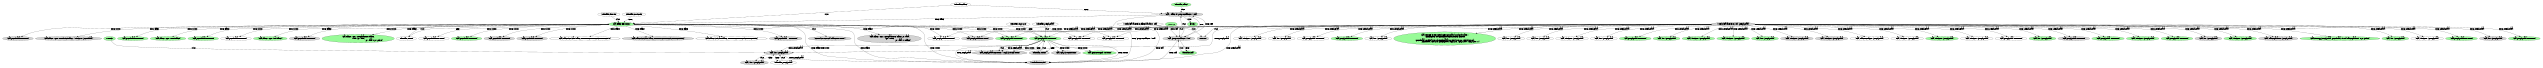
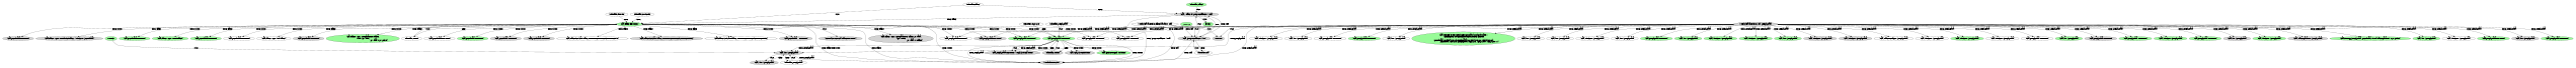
  digraph {
    node [fillcolor=palegreen style=filled]
    edge [arrowhead=box]
    n1 [fillcolor=lightgrey label="(Call,(int *)pReplyData)"]
    n2 [fillcolor=lightgrey label="(Call,*(int *)pReplyData)"]
    n3 [fillcolor=lightgrey label="(MethodReturn,int)"]
    n4 [fillcolor=white label="(Identifier,pReplyData)"]
    n5 [label="(Call,pReplyData == NULL)"]
    n6 [fillcolor=lightgrey label="(Call,pReplyData == NULL || replySize == NULL)"]
    n7 [fillcolor=lightgrey label="(Identifier,NULL)"]
    n8 [fillcolor=lightgrey label="(Call,replySize == NULL)"]
    n9 [label="(Call,gPcmDumpFh != NULL)"]
    n10 [fillcolor=lightgrey label="(MethodParameterIn,void *pReplyData)"]
    n11 [label="(Call,pReplyData == NULL)"]
    n12 [fillcolor=lightgrey label="(Call,(int *)pReplyData)"]
    n13 [label="(Call,(uint32_t *)pReplyData)"]
    n14 [fillcolor=lightgrey label="(Call,(effect_param_t *)pReplyData)"]
    n15 [label="(Call,memcpy(pReplyData, pCmdData, sizeof(effect_param_t) + p->psize))"]
    n16 [label="(Call,(int *)pReplyData)"]
    n17 [fillcolor=white label="(Call,(uint32_t *)pReplyData)"]
    n18 [label="(Call,pReplyData == NULL)"]
    n19 [fillcolor=lightgrey label="(Call,(int *)pReplyData)"]
    n20 [label="(Call,pReplyData == NULL)"]
    n21 [fillcolor=white label="(Call,pReplyData == NULL)"]
    n22 [fillcolor=white label="(Call,(uint32_t *)pReplyData)"]
    n23 [fillcolor=white label="(Call,(int *)pReplyData)"]
    n24 [fillcolor=white label="(Call,pReplyData == NULL)"]
    n25 [label="(Call,pReplyData == NULL)"]
    n26 [fillcolor=white label="(Call,(int *)pReplyData)"]
    n27 [label="(Call,ALOGE(\"PreProcessingFx_Command cmdCode Case: \"\n \"EFFECT_CMD_SET_FEATURE_CONFIG: ERROR\n\"\n \"pCmdData %p cmdSize %d pReplyData %p replySize %p *replySize %d\",\n                        pCmdData, cmdSize, pReplyData, replySize, replySize ? *replySize : -1))"]
    n28 [fillcolor=white label="(Call,(int *)pReplyData)"]
    n29 [fillcolor=white label="(Call,(int *)pReplyData)"]
    n30 [fillcolor=white label="(Call,pReplyData == NULL)"]
    n31 [fillcolor=white label="(Call,(uint32_t *)pReplyData)"]
    n32 [fillcolor=white label="(Call,(int *)pReplyData)"]
    n33 [fillcolor=white label="(Call,pReplyData == NULL)"]
    n34 [label="(Call,pReplyData == NULL)"]
    n35 [label="(Call,(int *)pReplyData)"]
    n36 [label="(Call,(uint32_t *)pReplyData)"]
    n37 [fillcolor=lightgrey label="(Call,pReplyData == NULL)"]
    n38 [label="(Call,(uint32_t *)pReplyData)"]
    n39 [label="(Call,(int *)pReplyData)"]
    n40 [label="(Call,pReplyData == NULL)"]
    n41 [fillcolor=lightgrey label="(Call,(uint32_t *)pReplyData)"]
    n42 [fillcolor=lightgrey label="(Call,(uint32_t *)pReplyData)"]
    n43 [fillcolor=white label="(Call,(effect_config_t *)pReplyData)"]
    n44 [fillcolor=white label="(Call,(uint32_t *)pReplyData)"]
    n45 [label="(Call,(uint32_t *)pReplyData)"]
    n46 [fillcolor=white label="(Call,(uint32_t *)pReplyData)"]
    n47 [fillcolor=white label="(Call,pReplyData == NULL)"]
    n48 [label="(Call,(int *)pReplyData)"]
    n49 [fillcolor=lightgrey label="(Call,pReplyData == NULL)"]
    n50 [label="(Call,pReplyData  == NULL)"]
    n51 [label="(Call,(uint32_t *)pReplyData)"]
    1000100 [fillcolor=lightgrey]
    n53 [label="(Call,effect == NULL)"]
    n54 [fillcolor=lightgrey label="(ControlStructure,if (effect == NULL))"]
    n55 [fillcolor=lightgrey label="(Call,effect->ops->get_parameter(effect, p->data,\n &p->vsize,\n                                                       p->data + voffset))"]
    n56 [fillcolor=lightgrey label="(Call,pCmdData == NULL)"]
    n57 [fillcolor=lightgrey label="(Call,effect->ops->set_device(effect, *(uint32_t *)pCmdData))"]
    n58 [label="(Call,pCmdData == NULL)"]
    n59 [label="(Call,effect->ops->reset(effect))"]
    n60 [label="(Call,pCmdData == NULL)"]
    n61 [fillcolor=white label="(Call,pCmdData == NULL)"]
-   n62 [label="(Call,effect->ops->init(effect))"]
+   n62 [fillcolor=white label="(Call,effect->ops->init(effect))"]
    n63 [fillcolor=lightgrey label="(Call,pCmdData == NULL)"]
    n64 [label="(Call,effect->ops->set_parameter(effect,\n (void *)p->data,\n                                                                p->data + p->psize))"]
    n65 [fillcolor=white label="(Identifier,NULL)"]
    n66 [fillcolor=white label="(Call,pCmdData == NULL)"]
    n67 [label="(Call,pCmdData == NULL)"]
    n68 [fillcolor=lightgrey label="(Call,pCmdData == NULL)"]
    n69 [fillcolor=lightgrey label="(Call,pCmdData == NULL)"]
    n70 [fillcolor=white label="(Call,Effect_SetState(effect, PREPROC_EFFECT_STATE_ACTIVE))"]
    n71 [fillcolor=lightgrey label="(Call,Effect_SetState(effect, PREPROC_EFFECT_STATE_CONFIG))"]
    n72 [fillcolor=white label="(Call,Effect_SetState(effect, PREPROC_EFFECT_STATE_CONFIG))"]
    n73 [fillcolor=lightgrey label="(Call,pCmdData    == NULL)"]
    n74 [fillcolor=lightgrey label="(Call,* effect = (preproc_effect_t *) self)"]
    n75 [fillcolor=lightgrey label="(Call,(preproc_effect_t *) int)"]
    n76 [label="(Block,)"]
-   n77 [label="(Identifier,self)"]
+   n77 [fillcolor=white label="(Identifier,self)"]
    n78 [fillcolor=white label="(MethodParameterIn,effect_handle_t  self)"]
    n79 [fillcolor=white label="(Identifier,cmdCode)"]
    n80 [fillcolor=white label="(Identifier,effect)"]
    n81 [fillcolor=white label="(Identifier,EINVAL)"]
    n82 [label="(Identifier,effect)"]
    n83 [fillcolor=white label="(Identifier,pReplyData)"]
    n84 [fillcolor=white label="(Identifier,replySize)"]
    n85 [label=1100837]
    1000112
    n1 -> n2 [label="AST: "]
    n1 -> n3 [arrowhead=diamond label="DDG: pReplyData"]
    n1 -> n4 [label="CFG: "]
    n2 -> n1 [arrowhead=diamond label="CFG: "]
    n4 -> n1 [arrowhead=diamond label="AST: "]
    n5 -> n1 [label="DDG: pReplyData"]
    n5 -> n3 [arrowhead=diamond label="DDG: pReplyData"]
    n5 -> n3 [arrowhead=diamond label="DDG: NULL"]
    n5 -> n6 [label="AST: "]
    n5 -> n6 [label="DDG: pReplyData"]
    n5 -> n6 [label="DDG: NULL"]
    n5 -> n7 [label="CFG: "]
    n5 -> n8 [label="DDG: NULL"]
    n5 -> n9 [arrowhead=diamond label="DDG: NULL"]
    n6 -> n5 [label="CFG: "]
    n7 -> n5 [arrowhead=diamond label="AST: "]
    n10 -> n1 [arrowhead=diamond label="DDG: pReplyData"]
    n10 -> n3 [label="DDG: pReplyData"]
    n10 -> n5 [arrowhead=diamond label="DDG: pReplyData"]
    n10 -> n11 [arrowhead=diamond label="DDG: pReplyData"]
    n10 -> n12 [label="DDG: pReplyData"]
    n10 -> n13 [label="DDG: pReplyData"]
    n10 -> n14 [arrowhead=diamond label="DDG: pReplyData"]
    n10 -> n15 [arrowhead=diamond label="DDG: pReplyData"]
    n10 -> n16 [arrowhead=diamond label="DDG: pReplyData"]
    n10 -> n17 [label="DDG: pReplyData"]
    n10 -> n18 [label="DDG: pReplyData"]
    n10 -> n19 [label="DDG: pReplyData"]
    n10 -> n20 [label="DDG: pReplyData"]
    n10 -> n21 [label="DDG: pReplyData"]
    n10 -> n22 [arrowhead=diamond label="DDG: pReplyData"]
    n10 -> n23 [arrowhead=diamond label="DDG: pReplyData"]
    n10 -> n24 [arrowhead=diamond label="DDG: pReplyData"]
    n10 -> n25 [arrowhead=diamond label="DDG: pReplyData"]
    n10 -> n26 [label="DDG: pReplyData"]
    n10 -> n27 [arrowhead=diamond label="DDG: pReplyData"]
    n10 -> n28 [arrowhead=diamond label="DDG: pReplyData"]
    n10 -> n29 [arrowhead=diamond label="DDG: pReplyData"]
    n10 -> n30 [arrowhead=diamond label="DDG: pReplyData"]
    n10 -> n31 [label="DDG: pReplyData"]
    n10 -> n32 [arrowhead=diamond label="DDG: pReplyData"]
    n10 -> n33 [label="DDG: pReplyData"]
    n10 -> n34 [arrowhead=diamond label="DDG: pReplyData"]
    n10 -> n35 [arrowhead=diamond label="DDG: pReplyData"]
    n10 -> n36 [arrowhead=diamond label="DDG: pReplyData"]
    n10 -> n37 [arrowhead=diamond label="DDG: pReplyData"]
    n10 -> n38 [arrowhead=diamond label="DDG: pReplyData"]
    n10 -> n39 [arrowhead=diamond label="DDG: pReplyData"]
    n10 -> n40 [arrowhead=diamond label="DDG: pReplyData"]
    n10 -> n41 [arrowhead=diamond label="DDG: pReplyData"]
    n10 -> n42 [label="DDG: pReplyData"]
    n10 -> n43 [label="DDG: pReplyData"]
    n10 -> n44 [label="DDG: pReplyData"]
    n10 -> n45 [label="DDG: pReplyData"]
    n10 -> n46 [arrowhead=diamond label="DDG: pReplyData"]
    n10 -> n47 [label="DDG: pReplyData"]
    n10 -> n48 [label="DDG: pReplyData"]
    n10 -> n49 [label="DDG: pReplyData"]
    n10 -> n50 [label="DDG: pReplyData"]
    n10 -> n51 [label="DDG: pReplyData"]
    n10 -> 1000100 [arrowhead=diamond label="AST: "]
    n53 -> n3 [arrowhead=diamond label="DDG: effect == NULL"]
    n53 -> n3 [label="DDG: effect"]
    n53 -> n3 [label="DDG: NULL"]
    n53 -> n5 [arrowhead=diamond label="DDG: NULL"]
    n53 -> n21 [label="DDG: NULL"]
    n53 -> n30 [arrowhead=diamond label="DDG: NULL"]
    n53 -> n33 [arrowhead=diamond label="DDG: NULL"]
    n53 -> n37 [arrowhead=diamond label="DDG: NULL"]
    n53 -> n40 [label="DDG: NULL"]
    n53 -> n54 [arrowhead=diamond label="AST: "]
    n53 -> n55 [label="DDG: effect"]
    n53 -> n56 [label="DDG: NULL"]
    n53 -> n57 [arrowhead=diamond label="DDG: effect"]
    n53 -> n58 [label="DDG: NULL"]
    n53 -> n59 [arrowhead=diamond label="DDG: effect"]
    n53 -> n60 [label="DDG: NULL"]
    n53 -> n61 [label="DDG: NULL"]
    n53 -> n62 [arrowhead=diamond label="DDG: effect"]
    n53 -> n63 [label="DDG: NULL"]
    n53 -> n64 [label="DDG: effect"]
    n53 -> n65 [label="CFG: "]
    n53 -> n66 [arrowhead=diamond label="DDG: NULL"]
    n53 -> n67 [arrowhead=diamond label="DDG: NULL"]
    n53 -> n68 [label="DDG: NULL"]
    n53 -> n69 [label="DDG: NULL"]
    n53 -> n70 [arrowhead=diamond label="DDG: effect"]
    n53 -> n71 [arrowhead=diamond label="DDG: effect"]
    n53 -> n72 [label="DDG: effect"]
    n53 -> n73 [label="DDG: NULL"]
    n65 -> n53 [label="AST: "]
    n74 -> n3 [label="DDG: (preproc_effect_t *) self"]
    n74 -> n53 [label="DDG: effect"]
    n74 -> n75 [label="CFG: "]
    n74 -> n76 [label="AST: "]
    n75 -> n3 [arrowhead=diamond label="DDG: self"]
    n75 -> n74 [arrowhead=diamond label="AST: "]
    n75 -> n74 [arrowhead=diamond label="DDG: self"]
    n75 -> n77 [label="CFG: "]
    n77 -> n75 [label="AST: "]
    n78 -> n3 [label="DDG: self"]
    n78 -> 1000100 [label="AST: "]
    n78 -> n75 [label="DDG: self"]
    n79 -> n53 [arrowhead=diamond label="CFG: "]
    n80 -> n53 [label="AST: "]
    n80 -> n74 [label="CFG: "]
-   n81 -> n53 [arrowhead=diamond label="AST: "]
+   n81 -> n53 [arrowhead=diamond label="CFG: "]
    n82 -> n74 [arrowhead=diamond label="AST: "]
    n83 -> n5 [label="AST: "]
    n84 -> n5 [label="CFG: "]
    n85 -> n1 [arrowhead=diamond label="AST: "]
    1000112 -> n75 [label="AST: "]
  }
